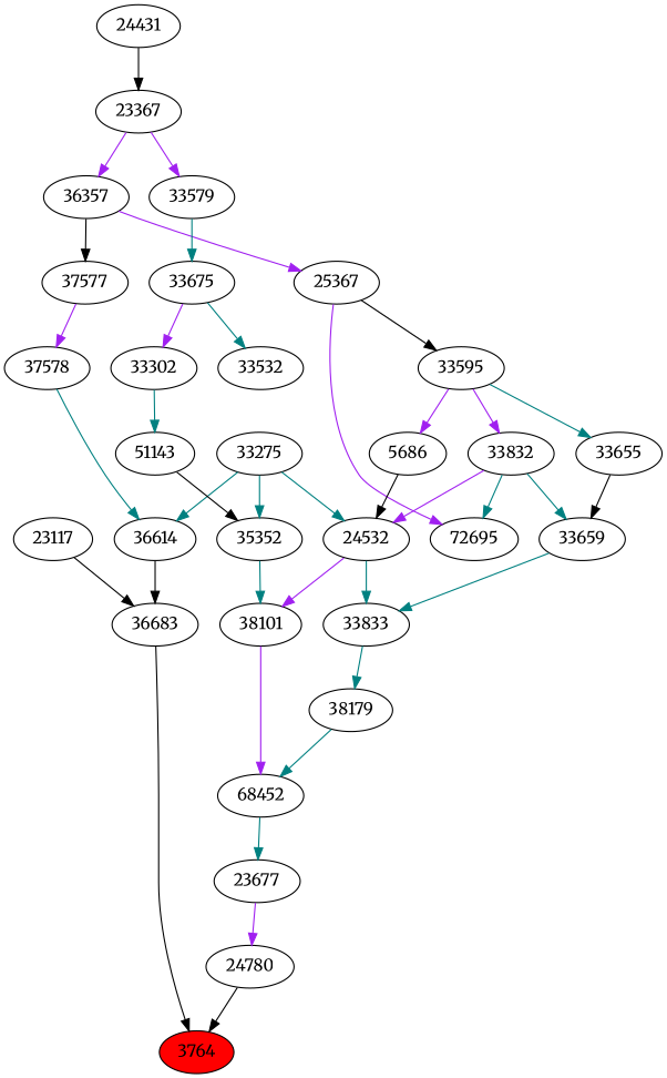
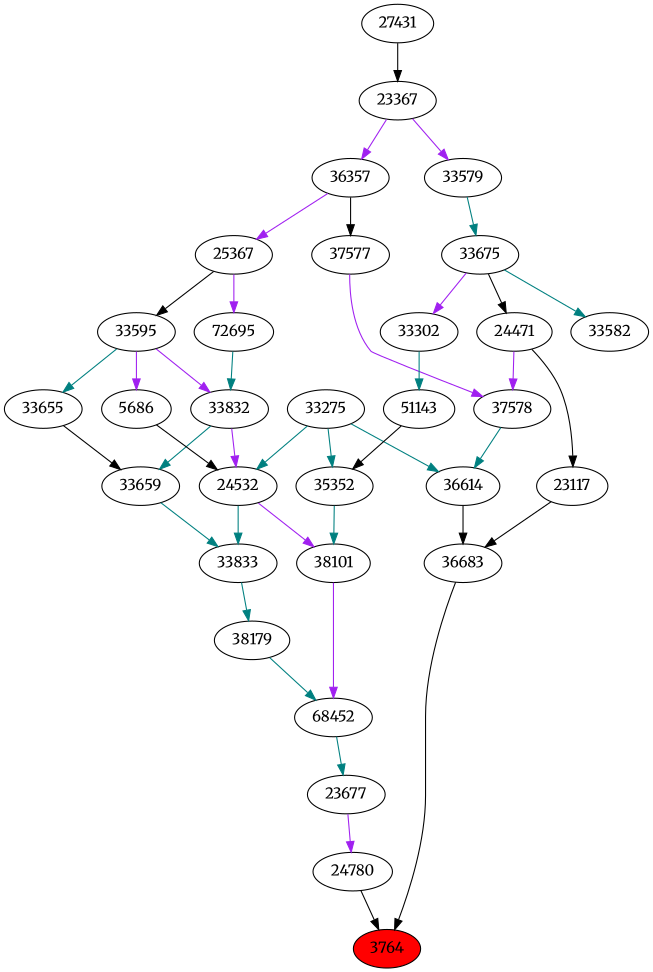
  strict digraph {
    fontname=Merriweather
    node [fontname=Merriweather]
    edge [color=teal fontname=Merriweather]
    n1 [fillcolor=red label=3764 style=filled]
    n2 [label=24780]
    n3 [label=36683]
    n4 [label=23677]
    n5 [label=36614]
    n6 [label=23117]
    n7 [label=68452]
    n8 [label=33275]
    n9 [label=24532]
    n10 [label=35352]
    n11 [label=38101]
    n12 [label=33833]
    n13 [label=37578]
+   n14 [label=24471]
    n15 [label=38179]
    n16 [label=72695]
    n17 [label=33832]
    n18 [label=37577]
    n19 [label=33675]
-   n20 [label=33532]
+   n20 [label=33582]
    n21 [label=33302]
    n22 [label=51143]
    n23 [label=36357]
    n24 [label=25367]
    n25 [label=33595]
    n26 [label=33579]
    n27 [label=33659]
    n28 [label=5686]
    n29 [label=23367]
    n30 [label=33655]
-   n31 [label=24431]
+   n31 [label=27431]
    n2 -> n1 [color=black]
    n3 -> n1 [color=black]
    n4 -> n2 [color=purple]
    n5 -> n3 [color=black]
    n6 -> n3 [color=black]
    n7 -> n4
    n8 -> n5
    n8 -> n9
    n8 -> n10
    n9 -> n11 [color=purple]
    n9 -> n12
    n10 -> n11
    n11 -> n7 [color=purple]
    n12 -> n15
    n13 -> n5
+   n14 -> n6 [color=black]
+   n14 -> n13 [color=purple]
    n15 -> n7
-   n17 -> n16
+   n16 -> n17
    n17 -> n9 [color=purple]
    n17 -> n27
    n18 -> n13 [color=purple]
+   n19 -> n14 [color=black]
    n19 -> n20
    n19 -> n21 [color=purple]
    n21 -> n22
    n22 -> n10 [color=black]
    n23 -> n18 [color=black]
    n23 -> n24 [color=purple]
    n24 -> n16 [color=purple]
    n24 -> n25 [color=black]
    n25 -> n17 [color=purple]
    n25 -> n28 [color=purple]
    n25 -> n30
    n26 -> n19
    n27 -> n12
    n28 -> n9 [color=black]
    n29 -> n23 [color=purple]
    n29 -> n26 [color=purple]
    n30 -> n27 [color=black]
    n31 -> n29 [color=black]
  }
